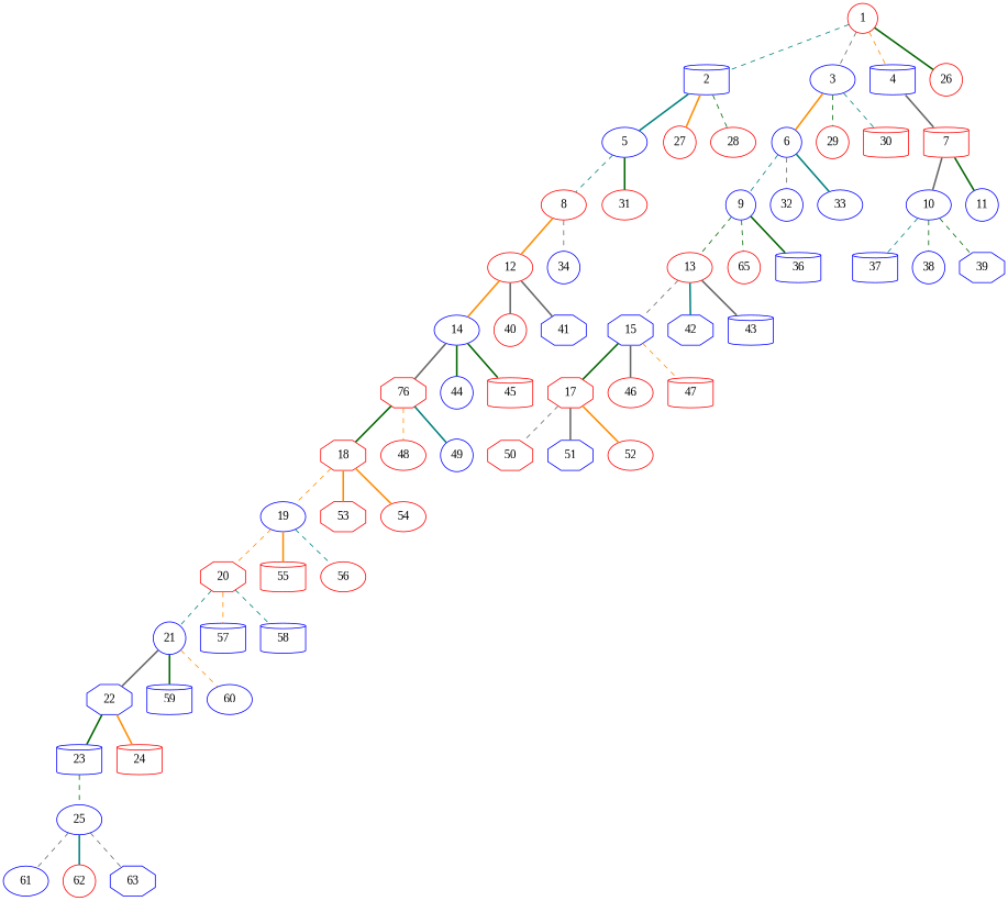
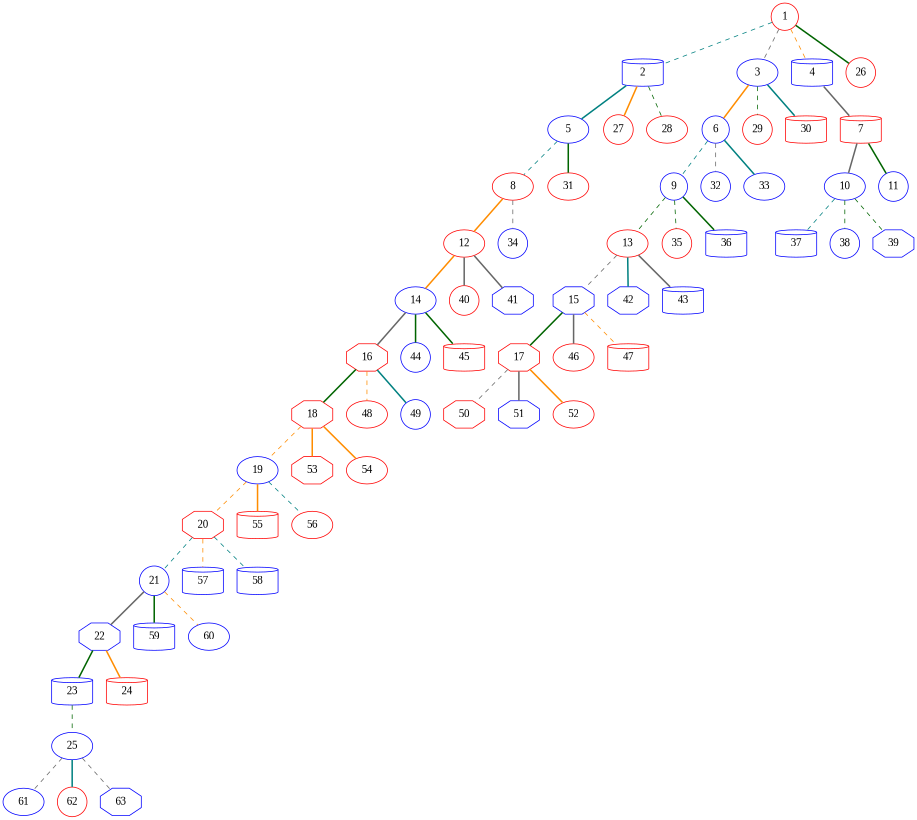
  graph {
    fontname="Liberation Serif"
    node [chem=H color=blue fontname="Liberation Serif" shape=ellipse]
    edge [color=darkgreen fontname="Liberation Serif" style=bold valence=1]
    1 [chem=C color=red shape=circle]
    2 [chem=C shape=cylinder]
    3 [chem=C]
    4 [chem=O shape=cylinder]
    26 [color=red shape=circle]
    5 [chem=C]
    27 [color=red shape=circle]
    28 [color=red]
    6 [chem=C shape=circle]
    29 [color=red shape=circle]
    30 [color=red shape=cylinder]
    7 [chem=C color=red shape=cylinder]
    8 [chem=C color=red]
    31 [color=red]
    9 [chem=C shape=circle]
    32 [shape=circle]
    33
    10 [chem=C]
    11 [chem=O shape=circle]
    12 [chem=C color=red]
    34 [shape=circle]
    13 [chem=C color=red]
-   35 [color=red shape=circle label=65]
+   35 [color=red shape=circle]
    36 [shape=cylinder]
    37 [shape=cylinder]
    38 [shape=circle]
    39 [shape=octagon]
    14 [chem=C]
    40 [color=red shape=circle]
    41 [shape=octagon]
    15 [chem=C shape=octagon]
    42 [shape=octagon]
    43 [shape=cylinder]
-   16 [chem=C color=red shape=octagon label=76]
+   16 [chem=C color=red shape=octagon]
    44 [shape=circle]
    45 [color=red shape=cylinder]
    17 [chem=C color=red shape=octagon]
    46 [color=red]
    47 [color=red shape=cylinder]
    18 [chem=C color=red shape=octagon]
    48 [color=red]
    49 [shape=circle]
    50 [color=red shape=octagon]
    51 [shape=octagon]
    52 [color=red]
    19 [chem=C]
    53 [color=red shape=octagon]
    54 [color=red]
    20 [chem=C color=red shape=octagon]
    55 [color=red shape=cylinder]
    56 [color=red]
    21 [chem=C shape=circle]
    57 [shape=cylinder]
    58 [shape=cylinder]
    22 [chem=C shape=octagon]
    59 [shape=cylinder]
    60
    23 [chem=O shape=cylinder]
    24 [chem=O color=red shape=cylinder]
    25 [chem=C]
    61
    62 [color=red shape=circle]
    63 [shape=octagon]
    1 -- 2 [color=teal style=dashed]
    1 -- 3 [color=gray40 style=dashed]
    1 -- 4 [color=darkorange style=dashed]
    1 -- 26
    2 -- 5 [color=teal]
    2 -- 27 [color=darkorange]
    2 -- 28 [style=dashed]
    3 -- 6 [color=darkorange]
    3 -- 29 [style=dashed]
-   3 -- 30 [color=teal style=dashed]
+   3 -- 30 [color=teal]
    4 -- 7 [color=gray40]
    5 -- 8 [color=teal style=dashed valence=2]
    5 -- 31
    6 -- 9 [color=teal style=dashed]
    6 -- 32 [color=gray40 style=dashed]
    6 -- 33 [color=teal]
    7 -- 10 [color=gray40]
    7 -- 11 [valence=2]
    8 -- 12 [color=darkorange]
    8 -- 34 [color=gray40 style=dashed]
    9 -- 13 [style=dashed]
    9 -- 35 [style=dashed]
    9 -- 36
    10 -- 37 [color=teal style=dashed]
    10 -- 38 [style=dashed]
    10 -- 39 [style=dashed]
    12 -- 14 [color=darkorange]
    12 -- 40 [color=gray40]
    12 -- 41 [color=gray40]
    13 -- 15 [color=gray40 style=dashed]
    13 -- 42 [color=teal]
    13 -- 43 [color=gray40]
    14 -- 16 [color=gray40]
    14 -- 44
    14 -- 45
    15 -- 17
    15 -- 46 [color=gray40]
    15 -- 47 [color=darkorange style=dashed]
    16 -- 18
    16 -- 48 [color=darkorange style=dashed]
    16 -- 49 [color=teal]
    17 -- 50 [color=gray40 style=dashed]
    17 -- 51 [color=gray40]
    17 -- 52 [color=darkorange]
    18 -- 19 [color=darkorange style=dashed]
    18 -- 53 [color=darkorange]
    18 -- 54 [color=darkorange]
    19 -- 20 [color=darkorange style=dashed]
    19 -- 55 [color=darkorange]
    19 -- 56 [color=teal style=dashed]
    20 -- 21 [color=teal style=dashed]
    20 -- 57 [color=darkorange style=dashed]
    20 -- 58 [color=teal style=dashed]
    21 -- 22 [color=gray40]
    21 -- 59
    21 -- 60 [color=darkorange style=dashed]
    22 -- 23
    22 -- 24 [color=darkorange valence=2]
    23 -- 25 [style=dashed]
    25 -- 61 [color=gray40 style=dashed]
    25 -- 62 [color=teal]
    25 -- 63 [color=gray40 style=dashed]
  }
